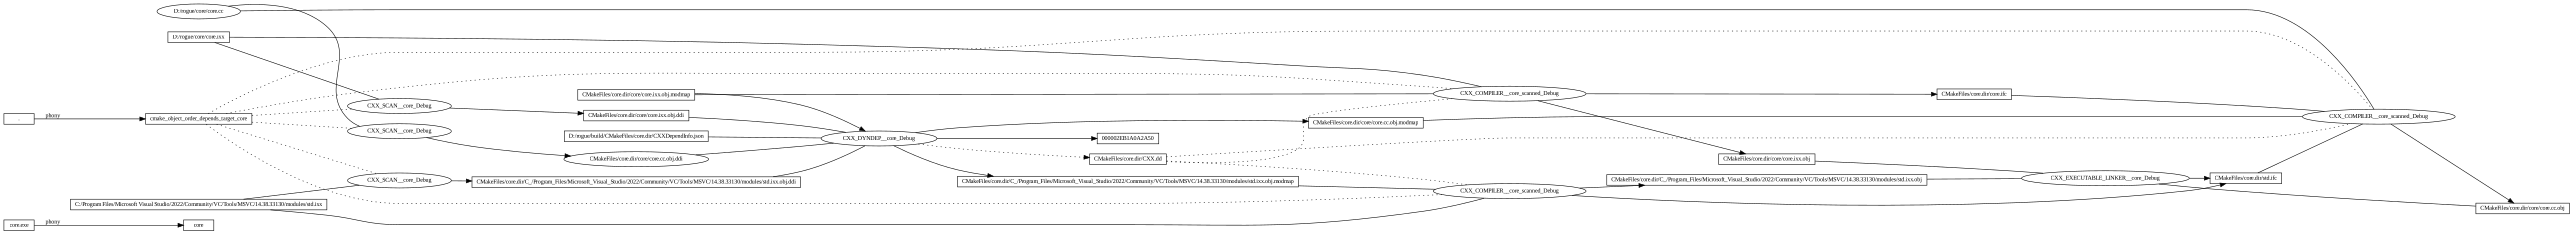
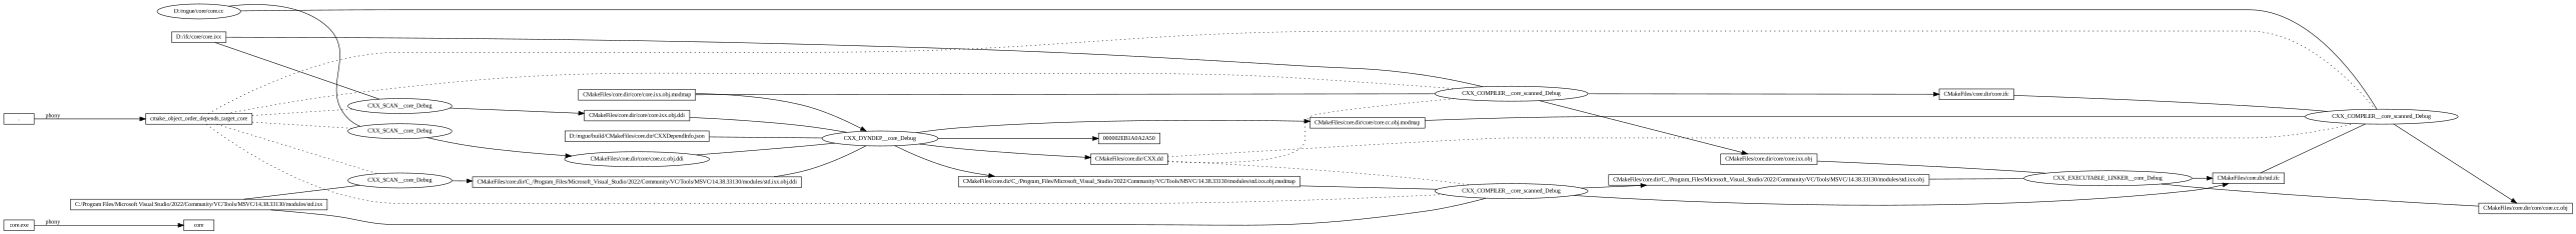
  digraph {
    fontname="Liberation Serif"
    rankdir=LR
    node [fontname="Liberation Serif" fontsize=10 shape=box]
    edge [fontname="Liberation Serif" fontsize=10 arrowhead=none]
    n1 [height=0.25 label=core]
    n2 [height=0.25 label="core.exe"]
    n3 [height=0.25 label=CXX_EXECUTABLE_LINKER__core_Debug shape=ellipse]
    n4 [height=0.25 label="CMakeFiles/core.dir/std.ifc"]
    n5 [height=0.25 label="CMakeFiles/core.dir/core/core.cc.obj"]
    n6 [height=0.25 label="CMakeFiles/core.dir/C_/Program_Files/Microsoft_Visual_Studio/2022/Community/VC/Tools/MSVC/14.38.33130/modules/std.ixx.obj"]
    n7 [height=0.25 label="CMakeFiles/core.dir/core/core.ixx.obj"]
    n8 [height=0.25 label=CXX_COMPILER__core_scanned_Debug shape=ellipse]
    n9 [height=0.25 label="D:/rogue/core/core.cc" shape=ellipse]
    n10 [height=0.25 label=CXX_SCAN__core_Debug shape=ellipse]
    n11 [height=0.25 label="CMakeFiles/core.dir/core/core.cc.obj.ddi" shape=ellipse]
    n12 [height=0.25 label="CMakeFiles/core.dir/core/core.cc.obj.modmap"]
    n13 [height=0.25 label="CMakeFiles/core.dir/core.ifc"]
    n14 [height=0.25 label=cmake_object_order_depends_target_core]
    n15 [height=0.25 label=CXX_SCAN__core_Debug shape=ellipse]
    n16 [height=0.25 label=CXX_SCAN__core_Debug shape=ellipse]
    n17 [height=0.25 label=CXX_COMPILER__core_scanned_Debug shape=ellipse]
    n18 [height=0.25 label=CXX_COMPILER__core_scanned_Debug shape=ellipse]
    n19 [height=0.25 label="CMakeFiles/core.dir/C_/Program_Files/Microsoft_Visual_Studio/2022/Community/VC/Tools/MSVC/14.38.33130/modules/std.ixx.obj.ddi"]
    n20 [height=0.25 label="CMakeFiles/core.dir/core/core.ixx.obj.ddi"]
    n21 [height=0.25 label="CMakeFiles/core.dir/CXX.dd"]
    n22 [height=0.25 label=CXX_DYNDEP__core_Debug shape=ellipse]
    "000002EB1A0A2A50" [height=0.25]
    n24 [height=0.25 label="CMakeFiles/core.dir/C_/Program_Files/Microsoft_Visual_Studio/2022/Community/VC/Tools/MSVC/14.38.33130/modules/std.ixx.obj.modmap"]
    n25 [height=0.25 label="CMakeFiles/core.dir/core/core.ixx.obj.modmap"]
    n26 [height=0.25 label="D:/rogue/build/CMakeFiles/core.dir/CXXDependInfo.json"]
    n27 [height=0.25 label="."]
    n28 [height=0.25 label="C:/Program Files/Microsoft Visual Studio/2022/Community/VC/Tools/MSVC/14.38.33130/modules/std.ixx"]
-   n29 [height=0.25 label="D:/rogue/core/core.ixx"]
+   n29 [height=0.25 label="D:/ifc/core/core.ixx"]
    n2 -> n1 [label=" phony" arrowhead=""]
    n3 -> n4 [arrowhead=""]
    n4 -> n8
    n5 -> n3
    n6 -> n3
    n7 -> n3
    n8 -> n5 [arrowhead=""]
    n9 -> n8
    n9 -> n10
    n10 -> n11 [arrowhead=""]
    n11 -> n22
    n12 -> n8
    n13 -> n8
    n14 -> n8 [style=dotted]
    n14 -> n10 [style=dotted]
    n14 -> n15 [style=dotted]
    n14 -> n16 [style=dotted]
    n14 -> n17 [style=dotted]
    n14 -> n18 [style=dotted]
    n15 -> n19 [arrowhead=""]
    n16 -> n20 [arrowhead=""]
    n17 -> n7 [arrowhead=""]
    n17 -> n13 [arrowhead=""]
    n18 -> n4 [arrowhead=""]
    n18 -> n6 [arrowhead=""]
    n19 -> n22
    n20 -> n22
    n21 -> n8 [style=dotted]
    n21 -> n17 [style=dotted]
    n21 -> n18 [style=dotted]
    n22 -> n12 [arrowhead=""]
-   n22 -> n21 [style=dotted arrowhead=""]
+   n22 -> n21 [arrowhead=""]
    n22 -> "000002EB1A0A2A50" [arrowhead=""]
    n22 -> n24 [arrowhead=""]
    n24 -> n18
    n25 -> n17
    n25 -> n22 [arrowhead=""]
    n26 -> n22
    n27 -> n14 [label=" phony" arrowhead=""]
    n28 -> n15
    n28 -> n18
    n29 -> n16
    n29 -> n17
  }
